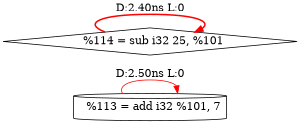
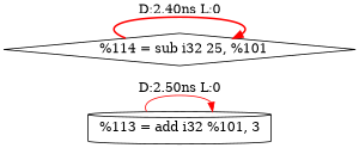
  digraph {
    rankdir=LR
    edge [color=red]
-   n1 [label="  %113 = add i32 %101, 7" shape=cylinder]
+   n1 [label="%113 = add i32 %101, 3" shape=cylinder]
    n2 [label="  %114 = sub i32 25, %101" shape=diamond]
    n1 -> n1 [label="D:2.50ns L:0" style=solid]
    n2 -> n2 [label="D:2.40ns L:0" style=bold]
  }
